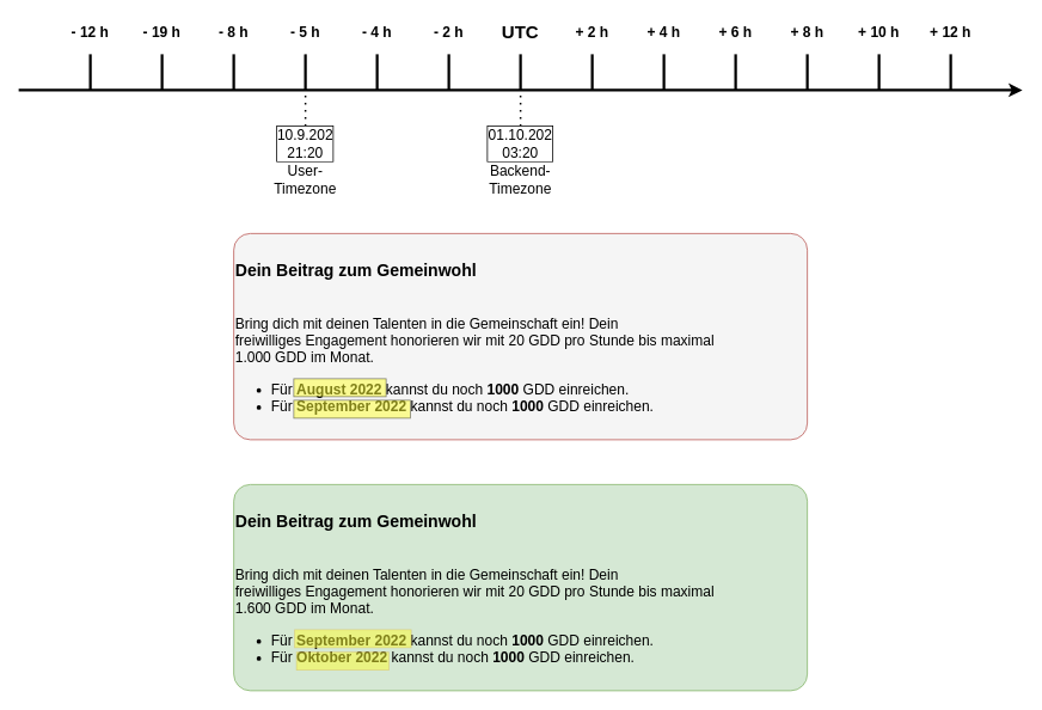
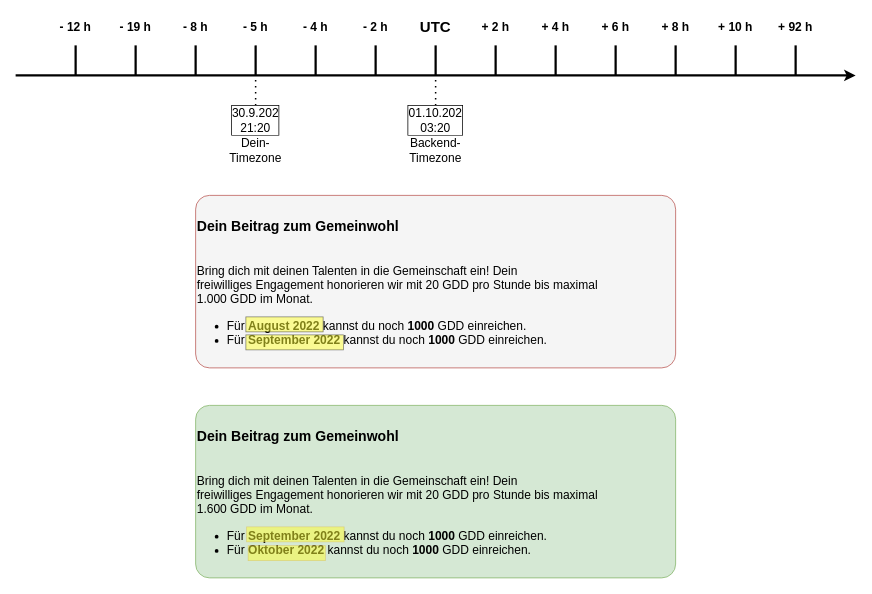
  <mxCell id="0" />
  <mxCell id="1" parent="0" />
  <mxCell id="2" value="" style="endArrow=classic;html=1;strokeWidth=3;" edge="1" parent="1"><mxGeometry width="50" height="50" relative="1" as="geometry"><mxPoint x="20" y="100" as="sourcePoint" /><mxPoint x="1140" y="100" as="targetPoint" /></mxGeometry></mxCell>
  <mxCell id="3" value="" style="endArrow=none;html=1;strokeWidth=3;" edge="1" parent="1"><mxGeometry width="50" height="50" relative="1" as="geometry"><mxPoint x="580" y="60" as="sourcePoint" /><mxPoint x="580" y="100" as="targetPoint" /></mxGeometry></mxCell>
  <mxCell id="4" value="UTC" style="text;html=1;strokeColor=none;fillColor=none;align=center;verticalAlign=middle;whiteSpace=wrap;rounded=0;fontSize=20;fontStyle=1" vertex="1" parent="1"><mxGeometry x="550" y="20" width="60" height="30" as="geometry" /></mxCell>
  <mxCell id="5" value="" style="endArrow=none;html=1;strokeWidth=3;" edge="1" parent="1"><mxGeometry width="50" height="50" relative="1" as="geometry"><mxPoint x="500" y="60" as="sourcePoint" /><mxPoint x="500" y="100" as="targetPoint" /></mxGeometry></mxCell>
  <mxCell id="6" value="" style="endArrow=none;html=1;strokeWidth=3;" edge="1" parent="1"><mxGeometry width="50" height="50" relative="1" as="geometry"><mxPoint x="420" y="60" as="sourcePoint" /><mxPoint x="420" y="100" as="targetPoint" /></mxGeometry></mxCell>
  <mxCell id="7" value="" style="endArrow=none;html=1;strokeWidth=3;" edge="1" parent="1"><mxGeometry width="50" height="50" relative="1" as="geometry"><mxPoint x="340" y="60" as="sourcePoint" /><mxPoint x="340" y="100" as="targetPoint" /></mxGeometry></mxCell>
  <mxCell id="8" value="" style="endArrow=none;html=1;strokeWidth=3;" edge="1" parent="1"><mxGeometry width="50" height="50" relative="1" as="geometry"><mxPoint x="260" y="60" as="sourcePoint" /><mxPoint x="260" y="100" as="targetPoint" /></mxGeometry></mxCell>
  <mxCell id="9" value="" style="endArrow=none;html=1;strokeWidth=3;" edge="1" parent="1"><mxGeometry width="50" height="50" relative="1" as="geometry"><mxPoint x="180" y="60" as="sourcePoint" /><mxPoint x="180" y="100" as="targetPoint" /></mxGeometry></mxCell>
  <mxCell id="10" value="" style="endArrow=none;html=1;strokeWidth=3;" edge="1" parent="1"><mxGeometry width="50" height="50" relative="1" as="geometry"><mxPoint x="100" y="60" as="sourcePoint" /><mxPoint x="100" y="100" as="targetPoint" /></mxGeometry></mxCell>
  <mxCell id="11" value="- 2 h" style="text;html=1;strokeColor=none;fillColor=none;align=center;verticalAlign=middle;whiteSpace=wrap;rounded=0;fontSize=16;fontStyle=1" vertex="1" parent="1"><mxGeometry x="470" y="20" width="60" height="30" as="geometry" /></mxCell>
  <mxCell id="12" value="- 4 h" style="text;html=1;strokeColor=none;fillColor=none;align=center;verticalAlign=middle;whiteSpace=wrap;rounded=0;fontSize=16;fontStyle=1" vertex="1" parent="1"><mxGeometry x="390" y="20" width="60" height="30" as="geometry" /></mxCell>
  <mxCell id="13" value="- 5 h" style="text;html=1;strokeColor=none;fillColor=none;align=center;verticalAlign=middle;whiteSpace=wrap;rounded=0;fontSize=16;fontStyle=1" vertex="1" parent="1"><mxGeometry x="310" y="20" width="60" height="30" as="geometry" /></mxCell>
  <mxCell id="14" value="- 8 h" style="text;html=1;strokeColor=none;fillColor=none;align=center;verticalAlign=middle;whiteSpace=wrap;rounded=0;fontSize=16;fontStyle=1" vertex="1" parent="1"><mxGeometry x="230" y="20" width="60" height="30" as="geometry" /></mxCell>
  <mxCell id="15" value="- 19 h" style="text;html=1;strokeColor=none;fillColor=none;align=center;verticalAlign=middle;whiteSpace=wrap;rounded=0;fontSize=16;fontStyle=1" vertex="1" parent="1"><mxGeometry x="150" y="20" width="60" height="30" as="geometry" /></mxCell>
  <mxCell id="16" value="- 12 h" style="text;html=1;strokeColor=none;fillColor=none;align=center;verticalAlign=middle;whiteSpace=wrap;rounded=0;fontSize=16;fontStyle=1" vertex="1" parent="1"><mxGeometry x="70" y="20" width="60" height="30" as="geometry" /></mxCell>
  <mxCell id="17" value="" style="endArrow=none;html=1;strokeWidth=3;" edge="1" parent="1"><mxGeometry width="50" height="50" relative="1" as="geometry"><mxPoint x="1060" y="60" as="sourcePoint" /><mxPoint x="1060" y="100" as="targetPoint" /></mxGeometry></mxCell>
  <mxCell id="18" value="" style="endArrow=none;html=1;strokeWidth=3;" edge="1" parent="1"><mxGeometry width="50" height="50" relative="1" as="geometry"><mxPoint x="980" y="60" as="sourcePoint" /><mxPoint x="980" y="100" as="targetPoint" /></mxGeometry></mxCell>
  <mxCell id="19" value="" style="endArrow=none;html=1;strokeWidth=3;" edge="1" parent="1"><mxGeometry width="50" height="50" relative="1" as="geometry"><mxPoint x="900" y="60" as="sourcePoint" /><mxPoint x="900" y="100" as="targetPoint" /></mxGeometry></mxCell>
  <mxCell id="20" value="" style="endArrow=none;html=1;strokeWidth=3;" edge="1" parent="1"><mxGeometry width="50" height="50" relative="1" as="geometry"><mxPoint x="820" y="60" as="sourcePoint" /><mxPoint x="820" y="100" as="targetPoint" /></mxGeometry></mxCell>
  <mxCell id="21" value="" style="endArrow=none;html=1;strokeWidth=3;" edge="1" parent="1"><mxGeometry width="50" height="50" relative="1" as="geometry"><mxPoint x="740" y="60" as="sourcePoint" /><mxPoint x="740" y="100" as="targetPoint" /></mxGeometry></mxCell>
  <mxCell id="22" value="" style="endArrow=none;html=1;strokeWidth=3;" edge="1" parent="1"><mxGeometry width="50" height="50" relative="1" as="geometry"><mxPoint x="660" y="60" as="sourcePoint" /><mxPoint x="660" y="100" as="targetPoint" /></mxGeometry></mxCell>
- <mxCell id="23" value="+ 12 h" style="text;html=1;strokeColor=none;fillColor=none;align=center;verticalAlign=middle;whiteSpace=wrap;rounded=0;fontSize=16;fontStyle=1" vertex="1" parent="1"><mxGeometry x="1030" y="20" width="60" height="30" as="geometry" /></mxCell>
+ <mxCell id="23" value="+ 92 h" style="text;html=1;strokeColor=none;fillColor=none;align=center;verticalAlign=middle;whiteSpace=wrap;rounded=0;fontSize=16;fontStyle=1" vertex="1" parent="1"><mxGeometry x="1030" y="20" width="60" height="30" as="geometry" /></mxCell>
  <mxCell id="24" value="+ 10 h" style="text;html=1;strokeColor=none;fillColor=none;align=center;verticalAlign=middle;whiteSpace=wrap;rounded=0;fontSize=16;fontStyle=1" vertex="1" parent="1"><mxGeometry x="950" y="20" width="60" height="30" as="geometry" /></mxCell>
  <mxCell id="25" value="+ 8 h" style="text;html=1;strokeColor=none;fillColor=none;align=center;verticalAlign=middle;whiteSpace=wrap;rounded=0;fontSize=16;fontStyle=1" vertex="1" parent="1"><mxGeometry x="870" y="20" width="60" height="30" as="geometry" /></mxCell>
  <mxCell id="26" value="+ 6 h" style="text;html=1;strokeColor=none;fillColor=none;align=center;verticalAlign=middle;whiteSpace=wrap;rounded=0;fontSize=16;fontStyle=1" vertex="1" parent="1"><mxGeometry x="790" y="20" width="60" height="30" as="geometry" /></mxCell>
  <mxCell id="27" value="+ 4 h" style="text;html=1;strokeColor=none;fillColor=none;align=center;verticalAlign=middle;whiteSpace=wrap;rounded=0;fontSize=16;fontStyle=1" vertex="1" parent="1"><mxGeometry x="710" y="20" width="60" height="30" as="geometry" /></mxCell>
  <mxCell id="28" value="+ 2 h" style="text;html=1;strokeColor=none;fillColor=none;align=center;verticalAlign=middle;whiteSpace=wrap;rounded=0;fontSize=16;fontStyle=1" vertex="1" parent="1"><mxGeometry x="630" y="20" width="60" height="30" as="geometry" /></mxCell>
  <mxCell id="29" value="" style="endArrow=none;dashed=1;html=1;dashPattern=1 3;strokeWidth=2;fontSize=20;exitX=0.5;exitY=1;exitDx=0;exitDy=0;" edge="1" parent="1" source="30"><mxGeometry width="50" height="50" relative="1" as="geometry"><mxPoint x="580" y="420" as="sourcePoint" /><mxPoint x="580" y="100" as="targetPoint" /></mxGeometry></mxCell>
  <mxCell id="30" value="01.10.202&lt;br style=&quot;font-size: 16px&quot;&gt;03:20" style="text;html=1;strokeColor=none;fillColor=none;align=center;verticalAlign=middle;whiteSpace=wrap;rounded=0;fontSize=16;labelBackgroundColor=default;labelBorderColor=default;" vertex="1" parent="1"><mxGeometry x="540" y="140" width="80" height="40" as="geometry" /></mxCell>
  <mxCell id="31" value="" style="endArrow=none;dashed=1;html=1;dashPattern=1 3;strokeWidth=2;fontSize=20;exitX=0.5;exitY=1;exitDx=0;exitDy=0;" edge="1" parent="1" source="32"><mxGeometry width="50" height="50" relative="1" as="geometry"><mxPoint x="340" y="420" as="sourcePoint" /><mxPoint x="340" y="100" as="targetPoint" /></mxGeometry></mxCell>
- <mxCell id="32" value="10.9.202&lt;br style=&quot;font-size: 16px&quot;&gt;21:20" style="text;html=1;strokeColor=none;fillColor=none;align=center;verticalAlign=middle;whiteSpace=wrap;rounded=0;fontSize=16;labelBackgroundColor=default;labelBorderColor=default;" vertex="1" parent="1"><mxGeometry x="300" y="140" width="80" height="40" as="geometry" /></mxCell>
- <mxCell id="33" value="User-Timezone" style="text;html=1;strokeColor=none;fillColor=none;align=center;verticalAlign=middle;whiteSpace=wrap;rounded=0;labelBackgroundColor=default;labelBorderColor=none;fontSize=16;" vertex="1" parent="1"><mxGeometry x="300" y="180" width="80" height="40" as="geometry" /></mxCell>
+ <mxCell id="32" value="30.9.202&lt;br style=&quot;font-size: 16px&quot;&gt;21:20" style="text;html=1;strokeColor=none;fillColor=none;align=center;verticalAlign=middle;whiteSpace=wrap;rounded=0;fontSize=16;labelBackgroundColor=default;labelBorderColor=default;" vertex="1" parent="1"><mxGeometry x="300" y="140" width="80" height="40" as="geometry" /></mxCell>
+ <mxCell id="33" value="Dein-Timezone" style="text;html=1;strokeColor=none;fillColor=none;align=center;verticalAlign=middle;whiteSpace=wrap;rounded=0;labelBackgroundColor=default;labelBorderColor=none;fontSize=16;" vertex="1" parent="1"><mxGeometry x="300" y="180" width="80" height="40" as="geometry" /></mxCell>
  <mxCell id="34" value="Backend-Timezone" style="text;html=1;strokeColor=none;fillColor=none;align=center;verticalAlign=middle;whiteSpace=wrap;rounded=0;labelBackgroundColor=default;labelBorderColor=none;fontSize=16;" vertex="1" parent="1"><mxGeometry x="540" y="180" width="80" height="40" as="geometry" /></mxCell>
  <mxCell id="35" value="&lt;h3&gt;Dein Beitrag zum Gemeinwohl&lt;/h3&gt;&lt;br&gt;    Bring dich mit deinen Talenten in die Gemeinschaft ein! Dein &lt;br&gt;freiwilliges Engagement honorieren wir mit 20 GDD pro Stunde bis maximal&lt;br&gt; 1.000 GDD im Monat.&lt;br&gt;    &lt;ul class=&quot;my-3&quot;&gt;&lt;li&gt;Für &lt;b&gt;August&amp;nbsp;2022&lt;/b&gt; kannst du noch &lt;b&gt;1000&lt;/b&gt; GDD einreichen.&lt;/li&gt;&lt;li&gt;Für &lt;b&gt;September 2022&lt;/b&gt; kannst du noch &lt;b&gt;1000&lt;/b&gt; GDD einreichen.&lt;/li&gt;&lt;/ul&gt;" style="rounded=1;whiteSpace=wrap;html=1;labelBackgroundColor=none;labelBorderColor=none;fontSize=16;align=left;arcSize=8;fillColor=#f5f5f5;strokeColor=#b85450;" vertex="1" parent="1"><mxGeometry x="260" y="260" width="640" height="230" as="geometry" /></mxCell>
  <mxCell id="36" value="&lt;h3&gt;Dein Beitrag zum Gemeinwohl&lt;/h3&gt;&lt;br&gt;    Bring dich mit deinen Talenten in die Gemeinschaft ein! Dein &lt;br&gt;freiwilliges Engagement honorieren wir mit 20 GDD pro Stunde bis maximal&lt;br&gt; 1.600 GDD im Monat.&lt;br&gt;    &lt;ul class=&quot;my-3&quot;&gt;&lt;li&gt;Für&amp;nbsp;&lt;b&gt;&lt;b&gt;September&lt;/b&gt;&amp;nbsp;2022&lt;/b&gt; kannst du noch &lt;b&gt;1000&lt;/b&gt; GDD einreichen.&lt;/li&gt;&lt;li&gt;Für &lt;b&gt;Oktober 2022&lt;/b&gt; kannst du noch &lt;b&gt;1000&lt;/b&gt; GDD einreichen.&lt;/li&gt;&lt;/ul&gt;" style="rounded=1;whiteSpace=wrap;html=1;labelBackgroundColor=none;labelBorderColor=none;fontSize=16;align=left;arcSize=8;fillColor=#d5e8d4;strokeColor=#82b366;" vertex="1" parent="1"><mxGeometry x="260" y="540" width="640" height="230" as="geometry" /></mxCell>
  <mxCell id="37" value="" style="rounded=0;whiteSpace=wrap;html=1;labelBackgroundColor=none;labelBorderColor=none;fontSize=20;fillColor=#FFFF33;opacity=50;" vertex="1" parent="1"><mxGeometry x="327" y="446" width="130" height="20" as="geometry" /></mxCell>
  <mxCell id="38" value="" style="rounded=0;whiteSpace=wrap;html=1;labelBackgroundColor=none;labelBorderColor=none;fontSize=20;fillColor=#FFFF33;opacity=50;" vertex="1" parent="1"><mxGeometry x="327" y="422" width="103" height="20" as="geometry" /></mxCell>
  <mxCell id="39" value="" style="rounded=0;whiteSpace=wrap;html=1;labelBackgroundColor=none;labelBorderColor=none;fontSize=20;fillColor=#FFFF33;opacity=50;strokeColor=#d6b656;" vertex="1" parent="1"><mxGeometry x="330" y="727" width="103" height="20" as="geometry" /></mxCell>
  <mxCell id="40" value="" style="rounded=0;whiteSpace=wrap;html=1;labelBackgroundColor=none;labelBorderColor=none;fontSize=20;fillColor=#FFFF33;opacity=50;strokeColor=#d6b656;" vertex="1" parent="1"><mxGeometry x="328" y="702" width="130" height="20" as="geometry" /></mxCell>
